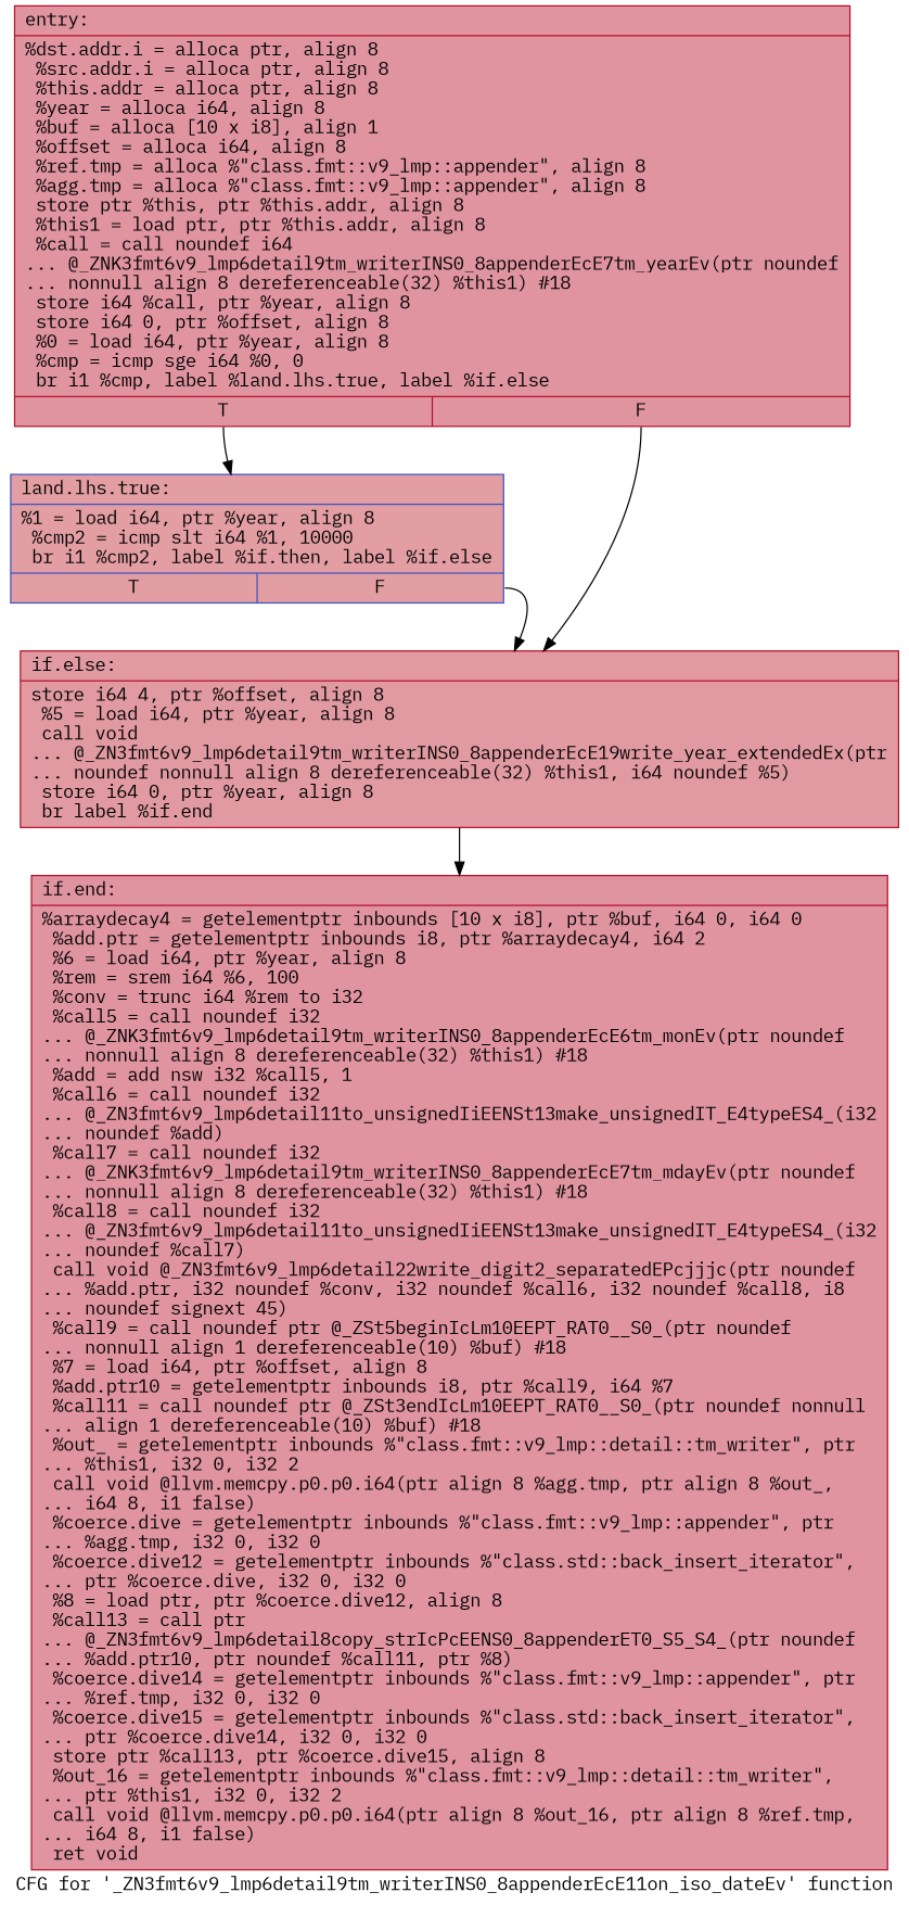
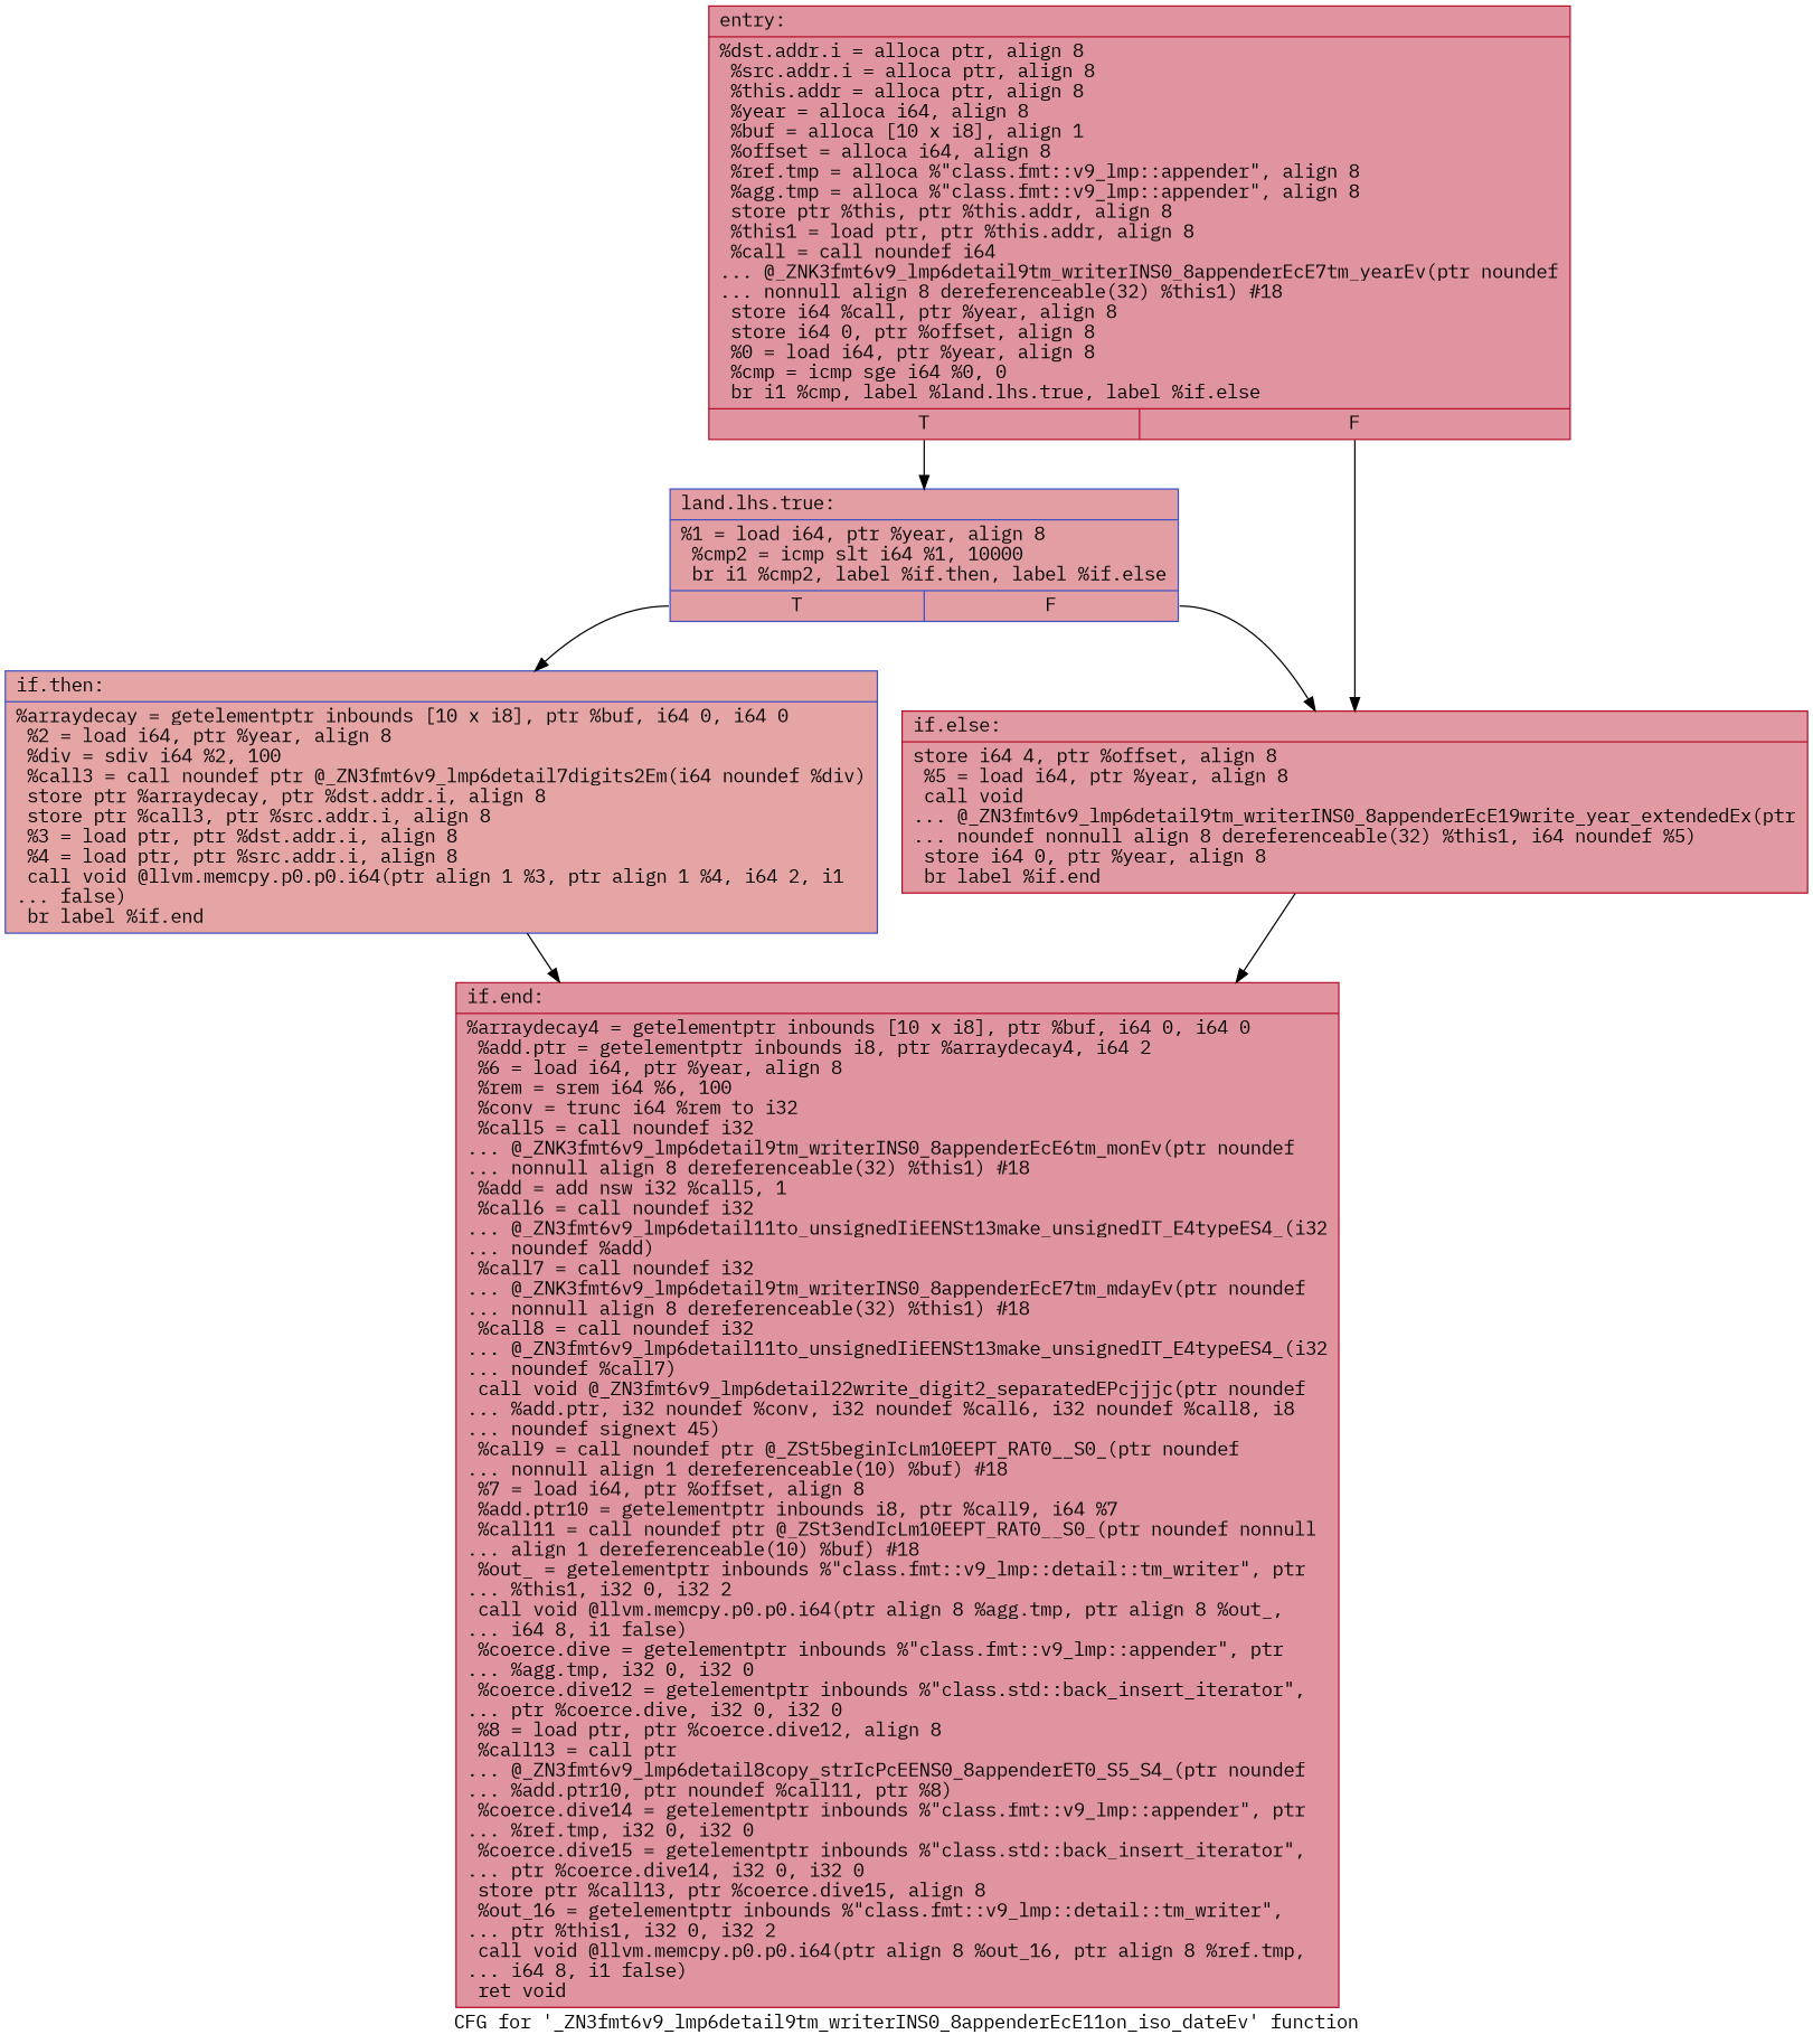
  digraph {
    label="CFG for '_ZN3fmt6v9_lmp6detail9tm_writerINS0_8appenderEcE11on_iso_dateEv' function"
    fontname="IBM Plex Mono"
    node [color="#b70d28ff" fillcolor="#b70d2870" fontname="IBM Plex Mono" shape=record style=filled]
    edge [fontname="IBM Plex Mono"]
    n1 [label="{entry:\l|  %dst.addr.i = alloca ptr, align 8\l  %src.addr.i = alloca ptr, align 8\l  %this.addr = alloca ptr, align 8\l  %year = alloca i64, align 8\l  %buf = alloca [10 x i8], align 1\l  %offset = alloca i64, align 8\l  %ref.tmp = alloca %\"class.fmt::v9_lmp::appender\", align 8\l  %agg.tmp = alloca %\"class.fmt::v9_lmp::appender\", align 8\l  store ptr %this, ptr %this.addr, align 8\l  %this1 = load ptr, ptr %this.addr, align 8\l  %call = call noundef i64\l... @_ZNK3fmt6v9_lmp6detail9tm_writerINS0_8appenderEcE7tm_yearEv(ptr noundef\l... nonnull align 8 dereferenceable(32) %this1) #18\l  store i64 %call, ptr %year, align 8\l  store i64 0, ptr %offset, align 8\l  %0 = load i64, ptr %year, align 8\l  %cmp = icmp sge i64 %0, 0\l  br i1 %cmp, label %land.lhs.true, label %if.else\l|{<s0>T|<s1>F}}"]
    n2 [color="#3d50c3ff" fillcolor="#be242e70" label="{land.lhs.true:\l|  %1 = load i64, ptr %year, align 8\l  %cmp2 = icmp slt i64 %1, 10000\l  br i1 %cmp2, label %if.then, label %if.else\l|{<s0>T|<s1>F}}"]
    n3 [fillcolor="#bb1b2c70" label="{if.else:\l|  store i64 4, ptr %offset, align 8\l  %5 = load i64, ptr %year, align 8\l  call void\l... @_ZN3fmt6v9_lmp6detail9tm_writerINS0_8appenderEcE19write_year_extendedEx(ptr\l... noundef nonnull align 8 dereferenceable(32) %this1, i64 noundef %5)\l  store i64 0, ptr %year, align 8\l  br label %if.end\l}"]
+   n4 [color="#3d50c3ff" fillcolor="#c5333470" label="{if.then:\l|  %arraydecay = getelementptr inbounds [10 x i8], ptr %buf, i64 0, i64 0\l  %2 = load i64, ptr %year, align 8\l  %div = sdiv i64 %2, 100\l  %call3 = call noundef ptr @_ZN3fmt6v9_lmp6detail7digits2Em(i64 noundef %div)\l  store ptr %arraydecay, ptr %dst.addr.i, align 8\l  store ptr %call3, ptr %src.addr.i, align 8\l  %3 = load ptr, ptr %dst.addr.i, align 8\l  %4 = load ptr, ptr %src.addr.i, align 8\l  call void @llvm.memcpy.p0.p0.i64(ptr align 1 %3, ptr align 1 %4, i64 2, i1\l... false)\l  br label %if.end\l}"]
    n5 [label="{if.end:\l|  %arraydecay4 = getelementptr inbounds [10 x i8], ptr %buf, i64 0, i64 0\l  %add.ptr = getelementptr inbounds i8, ptr %arraydecay4, i64 2\l  %6 = load i64, ptr %year, align 8\l  %rem = srem i64 %6, 100\l  %conv = trunc i64 %rem to i32\l  %call5 = call noundef i32\l... @_ZNK3fmt6v9_lmp6detail9tm_writerINS0_8appenderEcE6tm_monEv(ptr noundef\l... nonnull align 8 dereferenceable(32) %this1) #18\l  %add = add nsw i32 %call5, 1\l  %call6 = call noundef i32\l... @_ZN3fmt6v9_lmp6detail11to_unsignedIiEENSt13make_unsignedIT_E4typeES4_(i32\l... noundef %add)\l  %call7 = call noundef i32\l... @_ZNK3fmt6v9_lmp6detail9tm_writerINS0_8appenderEcE7tm_mdayEv(ptr noundef\l... nonnull align 8 dereferenceable(32) %this1) #18\l  %call8 = call noundef i32\l... @_ZN3fmt6v9_lmp6detail11to_unsignedIiEENSt13make_unsignedIT_E4typeES4_(i32\l... noundef %call7)\l  call void @_ZN3fmt6v9_lmp6detail22write_digit2_separatedEPcjjjc(ptr noundef\l... %add.ptr, i32 noundef %conv, i32 noundef %call6, i32 noundef %call8, i8\l... noundef signext 45)\l  %call9 = call noundef ptr @_ZSt5beginIcLm10EEPT_RAT0__S0_(ptr noundef\l... nonnull align 1 dereferenceable(10) %buf) #18\l  %7 = load i64, ptr %offset, align 8\l  %add.ptr10 = getelementptr inbounds i8, ptr %call9, i64 %7\l  %call11 = call noundef ptr @_ZSt3endIcLm10EEPT_RAT0__S0_(ptr noundef nonnull\l... align 1 dereferenceable(10) %buf) #18\l  %out_ = getelementptr inbounds %\"class.fmt::v9_lmp::detail::tm_writer\", ptr\l... %this1, i32 0, i32 2\l  call void @llvm.memcpy.p0.p0.i64(ptr align 8 %agg.tmp, ptr align 8 %out_,\l... i64 8, i1 false)\l  %coerce.dive = getelementptr inbounds %\"class.fmt::v9_lmp::appender\", ptr\l... %agg.tmp, i32 0, i32 0\l  %coerce.dive12 = getelementptr inbounds %\"class.std::back_insert_iterator\",\l... ptr %coerce.dive, i32 0, i32 0\l  %8 = load ptr, ptr %coerce.dive12, align 8\l  %call13 = call ptr\l... @_ZN3fmt6v9_lmp6detail8copy_strIcPcEENS0_8appenderET0_S5_S4_(ptr noundef\l... %add.ptr10, ptr noundef %call11, ptr %8)\l  %coerce.dive14 = getelementptr inbounds %\"class.fmt::v9_lmp::appender\", ptr\l... %ref.tmp, i32 0, i32 0\l  %coerce.dive15 = getelementptr inbounds %\"class.std::back_insert_iterator\",\l... ptr %coerce.dive14, i32 0, i32 0\l  store ptr %call13, ptr %coerce.dive15, align 8\l  %out_16 = getelementptr inbounds %\"class.fmt::v9_lmp::detail::tm_writer\",\l... ptr %this1, i32 0, i32 2\l  call void @llvm.memcpy.p0.p0.i64(ptr align 8 %out_16, ptr align 8 %ref.tmp,\l... i64 8, i1 false)\l  ret void\l}"]
    n1 -> n2 [tailport=s0]
    n1 -> n3 [tailport=s1]
    n2 -> n3 [tailport=s1]
+   n2 -> n4 [tailport=s0]
    n3 -> n5
+   n4 -> n5
  }
